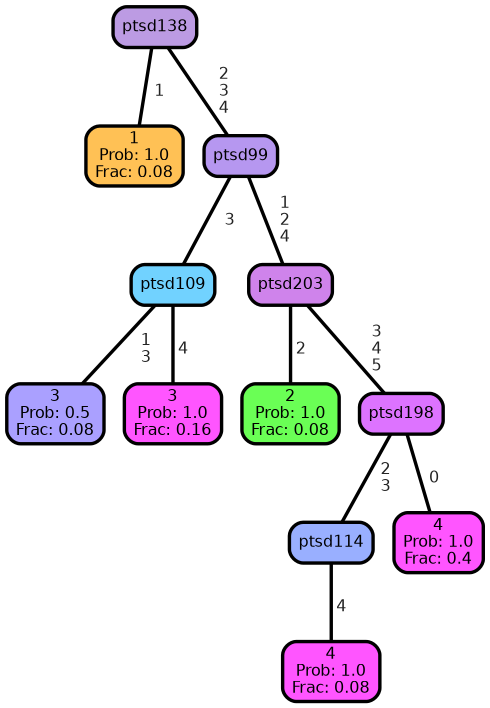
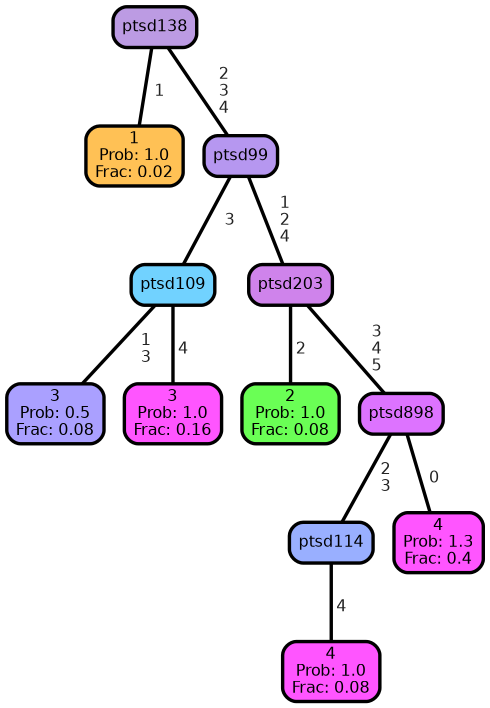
  graph {
    ranksep="0 equally"
    splines=straight
    node [color=black fillcolor="#ff55ff" fontcolor=black fontname=helvetica penwidth=3 shape=box style="filled, rounded"]
    edge [color=black fontcolor=grey14 fontname=helvetica fontweight=bold penwidth=3]
-   n1 [fillcolor="#ffc155" label="1\nProb: 1.0\nFrac: 0.08"]
+   n1 [fillcolor="#ffc155" label="1\nProb: 1.0\nFrac: 0.02"]
    n2 [fillcolor="#bc9be3" label=ptsd138]
    n3 [fillcolor="#b697f0" label=ptsd99]
    n4 [fillcolor="#71d2ff" label=ptsd109]
    n5 [fillcolor="#cf83eb" label=ptsd203]
    n6 [fillcolor="#aaa0ff" label="3\nProb: 0.5\nFrac: 0.08"]
    n7 [label="3\nProb: 1.0\nFrac: 0.16"]
    n8 [fillcolor="#6aff55" label="2\nProb: 1.0\nFrac: 0.08"]
-   n9 [fillcolor="#dd73ff" label=ptsd198]
+   n9 [fillcolor="#dd73ff" label=ptsd898]
    n10 [fillcolor="#99afff" label=ptsd114]
-   n11 [label="4\nProb: 1.0\nFrac: 0.4"]
+   n11 [label="4\nProb: 1.3\nFrac: 0.4"]
    n12 [label="4\nProb: 1.0\nFrac: 0.08"]
    subgraph sub_1 {
      rank=same
    }
    n2 -- n1 [label=" 1"]
    n2 -- n3 [label=" 2\n 3\n 4"]
    n3 -- n4 [label=" 3"]
    n3 -- n5 [label=" 1\n 2\n 4"]
    n4 -- n6 [label=" 1\n 3"]
    n4 -- n7 [label=" 4"]
    n5 -- n8 [label=" 2"]
    n5 -- n9 [label=" 3\n 4\n 5"]
    n9 -- n10 [label=" 2\n 3"]
    n9 -- n11 [label=" 0"]
    n10 -- n12 [label=" 4"]
  }
